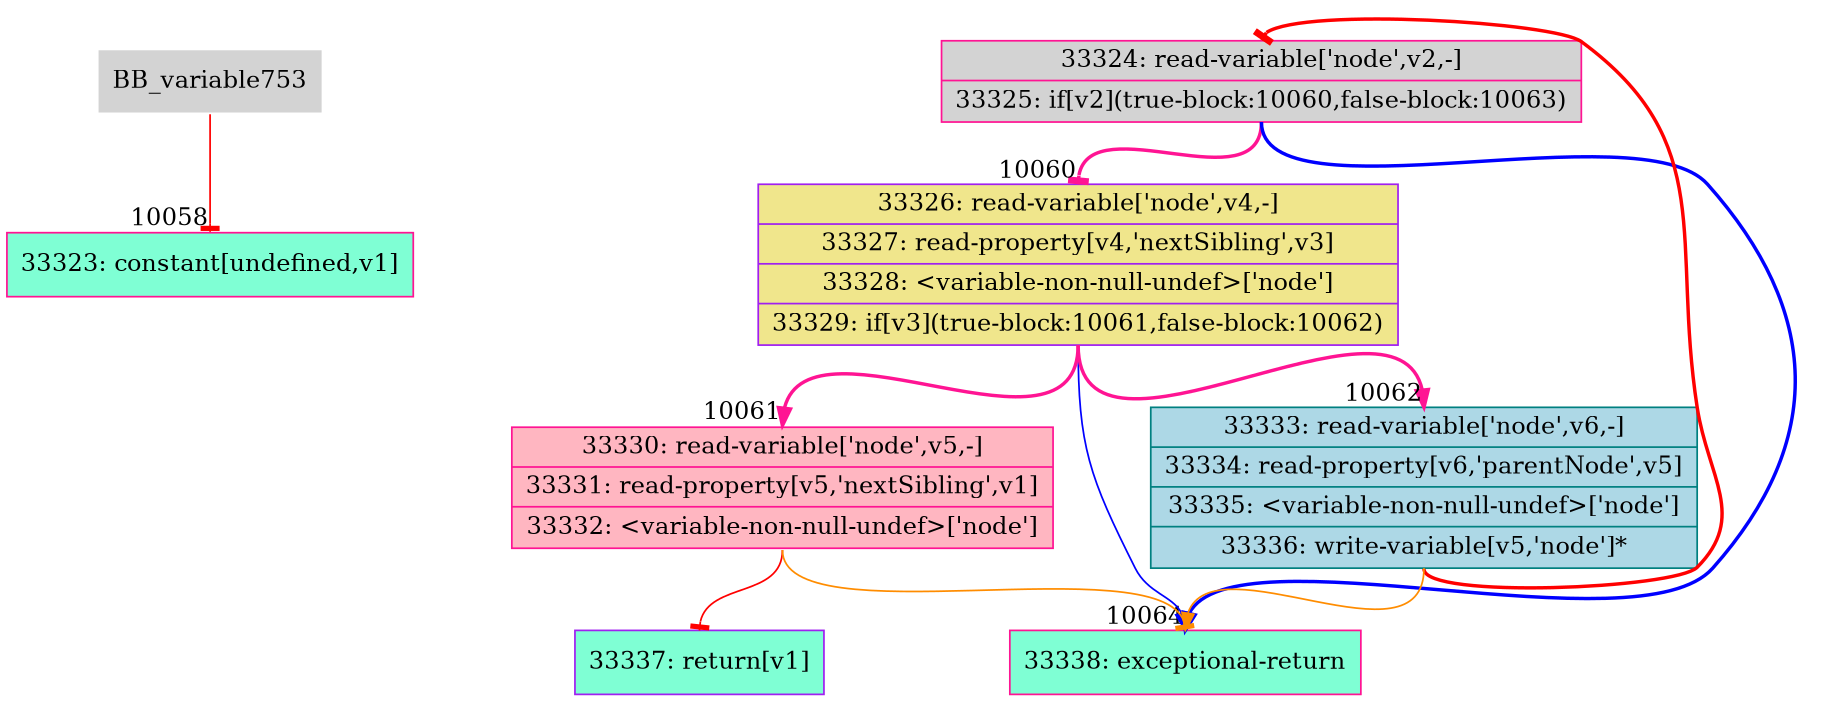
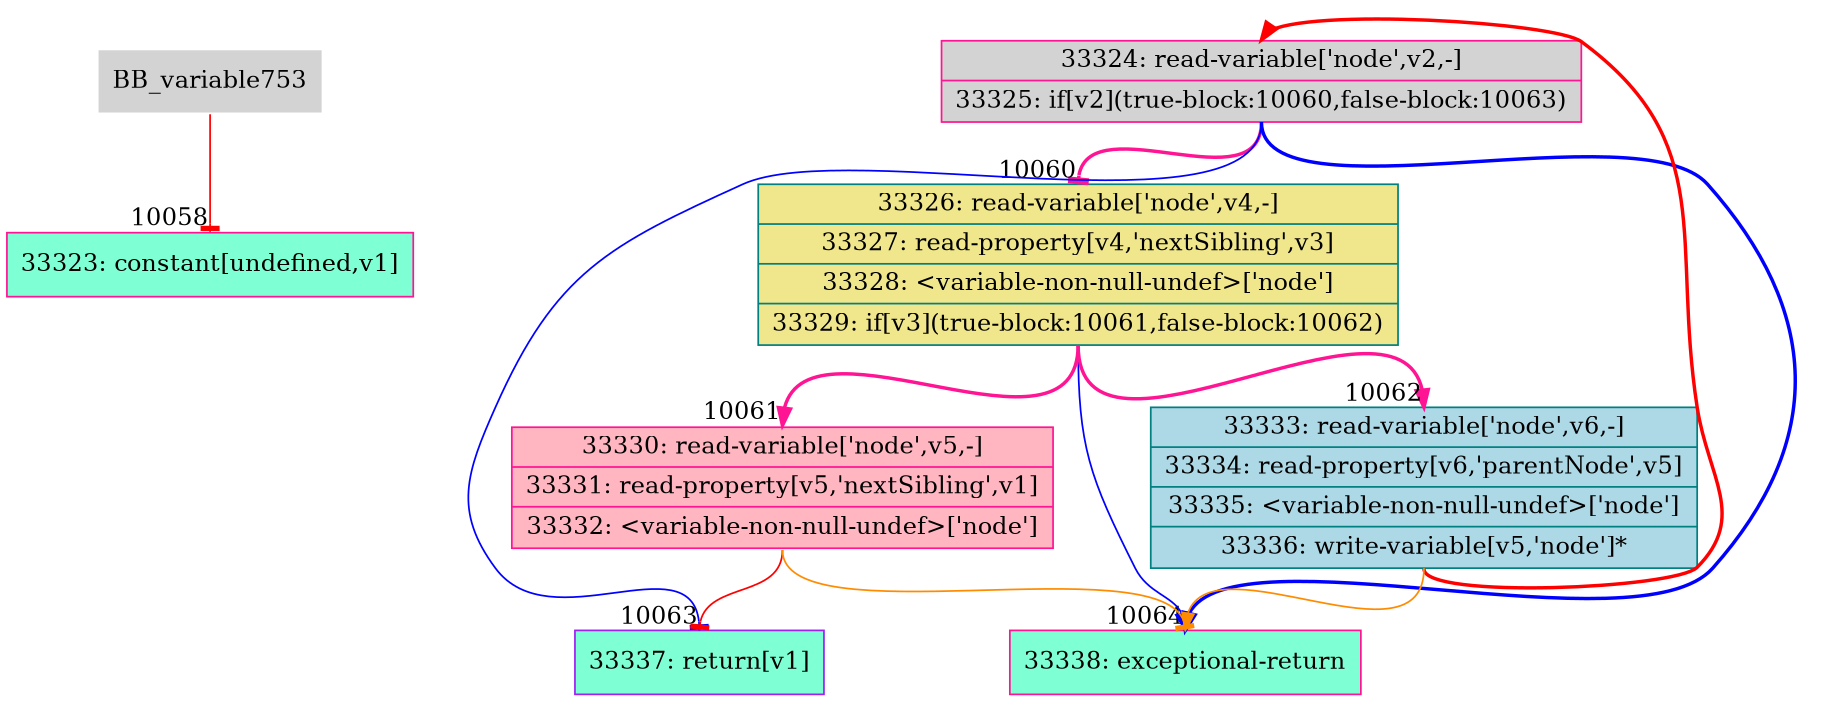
  digraph {
    rankdir=TD
    node [color=deeppink fillcolor=aquamarine shape=record style=filled]
    edge [arrowhead=tee color=red headport=n style=solid tailport=s]
    n1 [color=purple fillcolor=lightgrey label=BB_variable753 shape=none]
    n2 [label="{33323: constant[undefined,v1]}"]
    n3 [fillcolor=lightgrey label="{33324: read-variable['node',v2,-]|33325: if[v2](true-block:10060,false-block:10063)}"]
-   n4 [color=purple fillcolor=khaki label="{33326: read-variable['node',v4,-]|33327: read-property[v4,'nextSibling',v3]|33328: \<variable-non-null-undef\>['node']|33329: if[v3](true-block:10061,false-block:10062)}"]
+   n4 [color=teal fillcolor=khaki label="{33326: read-variable['node',v4,-]|33327: read-property[v4,'nextSibling',v3]|33328: \<variable-non-null-undef\>['node']|33329: if[v3](true-block:10061,false-block:10062)}"]
    n5 [color=purple label="{33337: return[v1]}"]
    n6 [label="{33338: exceptional-return}"]
    n7 [fillcolor=lightpink label="{33330: read-variable['node',v5,-]|33331: read-property[v5,'nextSibling',v1]|33332: \<variable-non-null-undef\>['node']}"]
    n8 [color=teal fillcolor=lightblue label="{33333: read-variable['node',v6,-]|33334: read-property[v6,'parentNode',v5]|33335: \<variable-non-null-undef\>['node']|33336: write-variable[v5,'node']*}"]
    n1 -> n2 [headlabel="    10058"]
    n3 -> n4 [color=deeppink headlabel="      10060" style=bold]
+   n3 -> n5 [color=blue headlabel="      10063"]
    n3 -> n6 [arrowhead=normal color=blue headlabel="      10064" style=bold]
    n4 -> n6 [arrowhead=normal color=blue]
    n4 -> n7 [arrowhead=normal color=deeppink headlabel="      10061" style=bold]
    n4 -> n8 [arrowhead=normal color=deeppink headlabel="      10062" style=bold]
    n7 -> n5
    n7 -> n6 [color=darkorange]
-   n8 -> n3 [style=bold]
+   n8 -> n3 [arrowhead=normal style=bold]
    n8 -> n6 [arrowhead=normal color=darkorange]
  }
